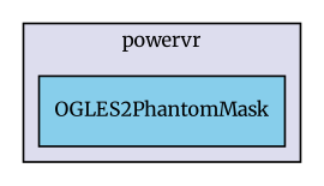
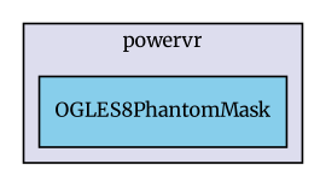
  digraph {
    compound=true
    rankdir=LR
    fontname=Merriweather
-   n1 [fillcolor=skyblue fontname=Merriweather fontsize=10 label=OGLES2PhantomMask pencolor=black shape=box style=filled]
+   n1 [fillcolor=skyblue fontname=Merriweather fontsize=10 label=OGLES8PhantomMask pencolor=black shape=box style=filled]
    subgraph cluster_1 {
      bgcolor="#ddddee"
      fontsize=10
      label=powervr
      pencolor=black
      n1
    }
  }
